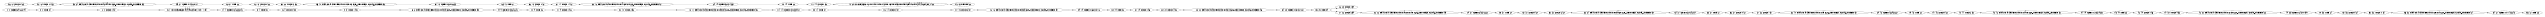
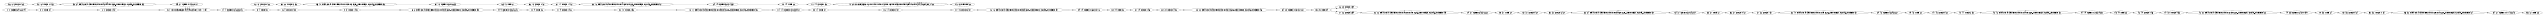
  digraph {
    rankdir=LR
    n1 [label="I0 (0) LABEL L897683794"]
    n2 [label="I1 (0) LINE  54"]
    n3 [label="I2 (0) ALOAD 0 l54"]
    n4 [label="I3 (1) INVOKESPECIAL java/lang/Object.<init>()V l54"]
    n5 [label="I4 (4) LABEL L1346353043"]
    n6 [label="I5 (4) LINE  55"]
    n7 [label="I6 (4) ALOAD 0 l55"]
    n8 [label="I7 (5) ILOAD 1 l55"]
    n9 [label="I8 (6) Field com/ib/client/Execution.m_orderId Type=T_BOOLEAN, Opcode=PUTFIELD l55"]
    n10 [label="I9 (9) LABEL L755646643"]
    n11 [label="I10 (9) LINE  56"]
    n12 [label="I11 (9) ALOAD 0 l56"]
    n13 [label="I12 (10) ILOAD 2 l56"]
    n14 [label="I13 (11) Field com/ib/client/Execution.m_clientId Type=T_BOOLEAN, Opcode=PUTFIELD l56"]
    n15 [label="I14 (14) LABEL L1502550902"]
    n16 [label="I15 (14) LINE  57"]
    n17 [label="I16 (14) ALOAD 0 l57"]
    n18 [label="I17 (15) ALOAD 3 l57"]
    n19 [label="I18 (16) Field com/ib/client/Execution.m_execId Type=T_BOOLEAN, Opcode=PUTFIELD l57"]
    n20 [label="I19 (19) LABEL L1623005716"]
    n21 [label="I20 (19) LINE  58"]
    n22 [label="I21 (19) ALOAD 0 l58"]
    n23 [label="I22 (20) ALOAD 4 l58"]
    n24 [label="I23 (22) Field com/ib/client/Execution.m_time Type=T_BOOLEAN, Opcode=PUTFIELD l58"]
    n25 [label="I24 (25) LABEL L1301527231"]
    n26 [label="I25 (25) LINE  59"]
    n27 [label="I26 (25) ALOAD 0 l59"]
    n28 [label="I27 (26) ALOAD 5 l59"]
    n29 [label="I28 (28) Field com/ib/client/Execution.m_acctNumber Type=T_BOOLEAN, Opcode=PUTFIELD l59"]
    n30 [label="I29 (31) LABEL L845378662"]
    n31 [label="I30 (31) LINE  60"]
    n32 [label="I31 (31) ALOAD 0 l60"]
    n33 [label="I32 (32) ALOAD 6 l60"]
    n34 [label="I33 (34) Field com/ib/client/Execution.m_exchange Type=T_BOOLEAN, Opcode=PUTFIELD l60"]
    n35 [label="I34 (37) LABEL L320245239"]
    n36 [label="I35 (37) LINE  61"]
    n37 [label="I36 (37) ALOAD 0 l61"]
    n38 [label="I37 (38) ALOAD 7 l61"]
    n39 [label="I38 (40) Field com/ib/client/Execution.m_side Type=T_BOOLEAN, Opcode=PUTFIELD l61"]
    n40 [label="I39 (43) LABEL L468932667"]
    n41 [label="I40 (43) LINE  62"]
    n42 [label="I41 (43) ALOAD 0 l62"]
    n43 [label="I42 (44) ILOAD 8 l62"]
    n44 [label="I43 (46) Field com/ib/client/Execution.m_shares Type=T_BOOLEAN, Opcode=PUTFIELD l62"]
    n45 [label="I44 (49) LABEL L1273319352"]
    n46 [label="I45 (49) LINE  63"]
    n47 [label="I46 (49) ALOAD 0 l63"]
    n48 [label="I47 (50) DLOAD 9 l63"]
    n49 [label="I48 (52) Field com/ib/client/Execution.m_price Type=T_BOOLEAN, Opcode=PUTFIELD l63"]
    n50 [label="I49 (55) LABEL L1645007590"]
    n51 [label="I10 (55) LINE  64"]
    n52 [label="I51 (55) ALOAD 0 l64"]
    n53 [label="I52 (56) ILOAD 11 l64"]
    n54 [label="I53 (58) Field com/ib/client/Execution.m_permId Type=T_BOOLEAN, Opcode=PUTFIELD l64"]
    n55 [label="I54 (61) LABEL L1171423845"]
    n56 [label="I55 (61) LINE  65"]
    n57 [label="I56 (61) ALOAD 0 l65"]
    n58 [label="I57 (62) ILOAD 12 l65"]
    n59 [label="I58 (64) Field com/ib/client/Execution.m_liquidation Type=T_BOOLEAN, Opcode=PUTFIELD l65"]
    n60 [label="I59 (67) LABEL L1155610724"]
-   n61 [label="I60 (67) LINE  66"]
    n62 [label="I61 (67) ALOAD 0 l66"]
    n63 [label="I62 (68) ILOAD 13 l66"]
    n64 [label="I63 (70) Field com/ib/client/Execution.m_cumQty Type=T_BOOLEAN, Opcode=PUTFIELD l66"]
    n65 [label="I64 (73) LABEL L630728655"]
    n66 [label="I65 (73) LINE  67"]
    n67 [label="I66 (73) ALOAD 0 l67"]
    n68 [label="I67 (74) DLOAD 14 l67"]
    n69 [label="I68 (76) Field com/ib/client/Execution.m_avgPrice Type=T_BOOLEAN, Opcode=PUTFIELD l67"]
    n70 [label="I69 (79) LABEL L562514552"]
    n71 [label="I70 (79) LINE  68"]
    n72 [label="I71 (79) ALOAD 0 l68"]
    n73 [label="I72 (80) INVOKESTATIC org/evosuite/runtime/System.registerObjectForIdentityHashCode(Ljava/lang/Object;)V l68"]
    n74 [label="I73 (83) RETURN l68"]
    n1 -> n2
    n2 -> n3
    n3 -> n4
    n4 -> n5
    n5 -> n6
    n6 -> n7
    n7 -> n8
    n8 -> n9
    n9 -> n10
    n10 -> n11
    n11 -> n12
    n12 -> n13
    n13 -> n14
    n14 -> n15
    n15 -> n16
    n16 -> n17
    n17 -> n18
    n18 -> n19
    n19 -> n20
    n20 -> n21
    n21 -> n22
    n22 -> n23
    n23 -> n24
    n24 -> n25
    n25 -> n26
    n26 -> n27
    n26 -> n28
    n28 -> n29
    n29 -> n30
    n30 -> n31
    n31 -> n32
    n32 -> n33
    n33 -> n34
    n34 -> n35
    n35 -> n36
    n36 -> n37
    n37 -> n38
    n38 -> n39
    n39 -> n40
    n40 -> n41
    n41 -> n42
    n42 -> n43
    n43 -> n44
    n44 -> n45
    n45 -> n46
    n46 -> n47
    n47 -> n48
    n48 -> n49
    n49 -> n50
    n50 -> n51
    n51 -> n52
    n52 -> n53
    n53 -> n54
    n54 -> n55
    n55 -> n56
    n57 -> n58
    n58 -> n59
    n59 -> n60
-   n60 -> n61
-   n61 -> n62
    n62 -> n63
    n63 -> n64
    n64 -> n65
    n65 -> n66
    n66 -> n67
    n67 -> n68
    n68 -> n69
    n69 -> n70
    n70 -> n71
    n71 -> n72
    n72 -> n73
    n73 -> n74
  }
